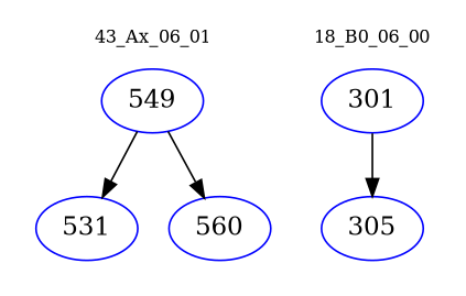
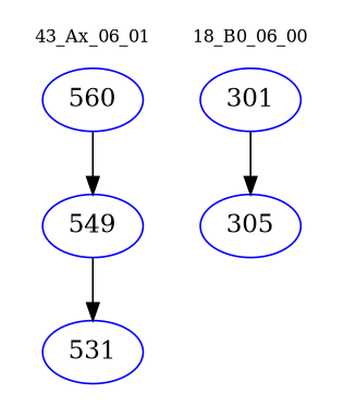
  digraph {
    node [color=blue]
    edge [color=black]
    n1 [label=549]
    n2 [label=531]
    n3 [label=560]
    n4 [label=301]
    n5 [label=305]
    subgraph cluster_1 {
      color=white
      fontsize=10
      label="43_Ax_06_01"
      n1
      n2
      n3
    }
    subgraph cluster_2 {
      color=white
      fontsize=10
      label="18_B0_06_00"
      n4
      n5
    }
    n1 -> n2
-   n1 -> n3
+   n3 -> n1
    n4 -> n5
  }
